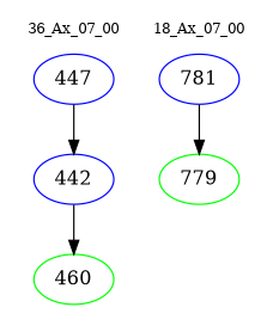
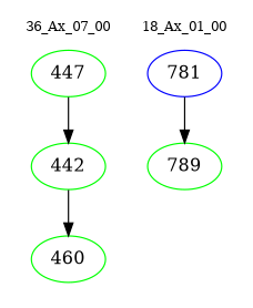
  digraph {
    node [color=green]
    edge [color=black]
-   n1 [color=blue label=447]
-   n2 [color=blue label=442]
+   n1 [label=447]
+   n2 [label=442]
    n3 [label=460]
    n4 [color=blue label=781]
-   n5 [label=779]
+   n5 [label=789]
    subgraph cluster_1 {
      color=white
      fontsize=10
      label="36_Ax_07_00"
      n1
      n2
      n3
    }
    subgraph cluster_2 {
      color=white
      fontsize=10
-     label="18_Ax_07_00"
+     label="18_Ax_01_00"
      n4
      n5
    }
    n1 -> n2
    n2 -> n3
    n4 -> n5
  }
